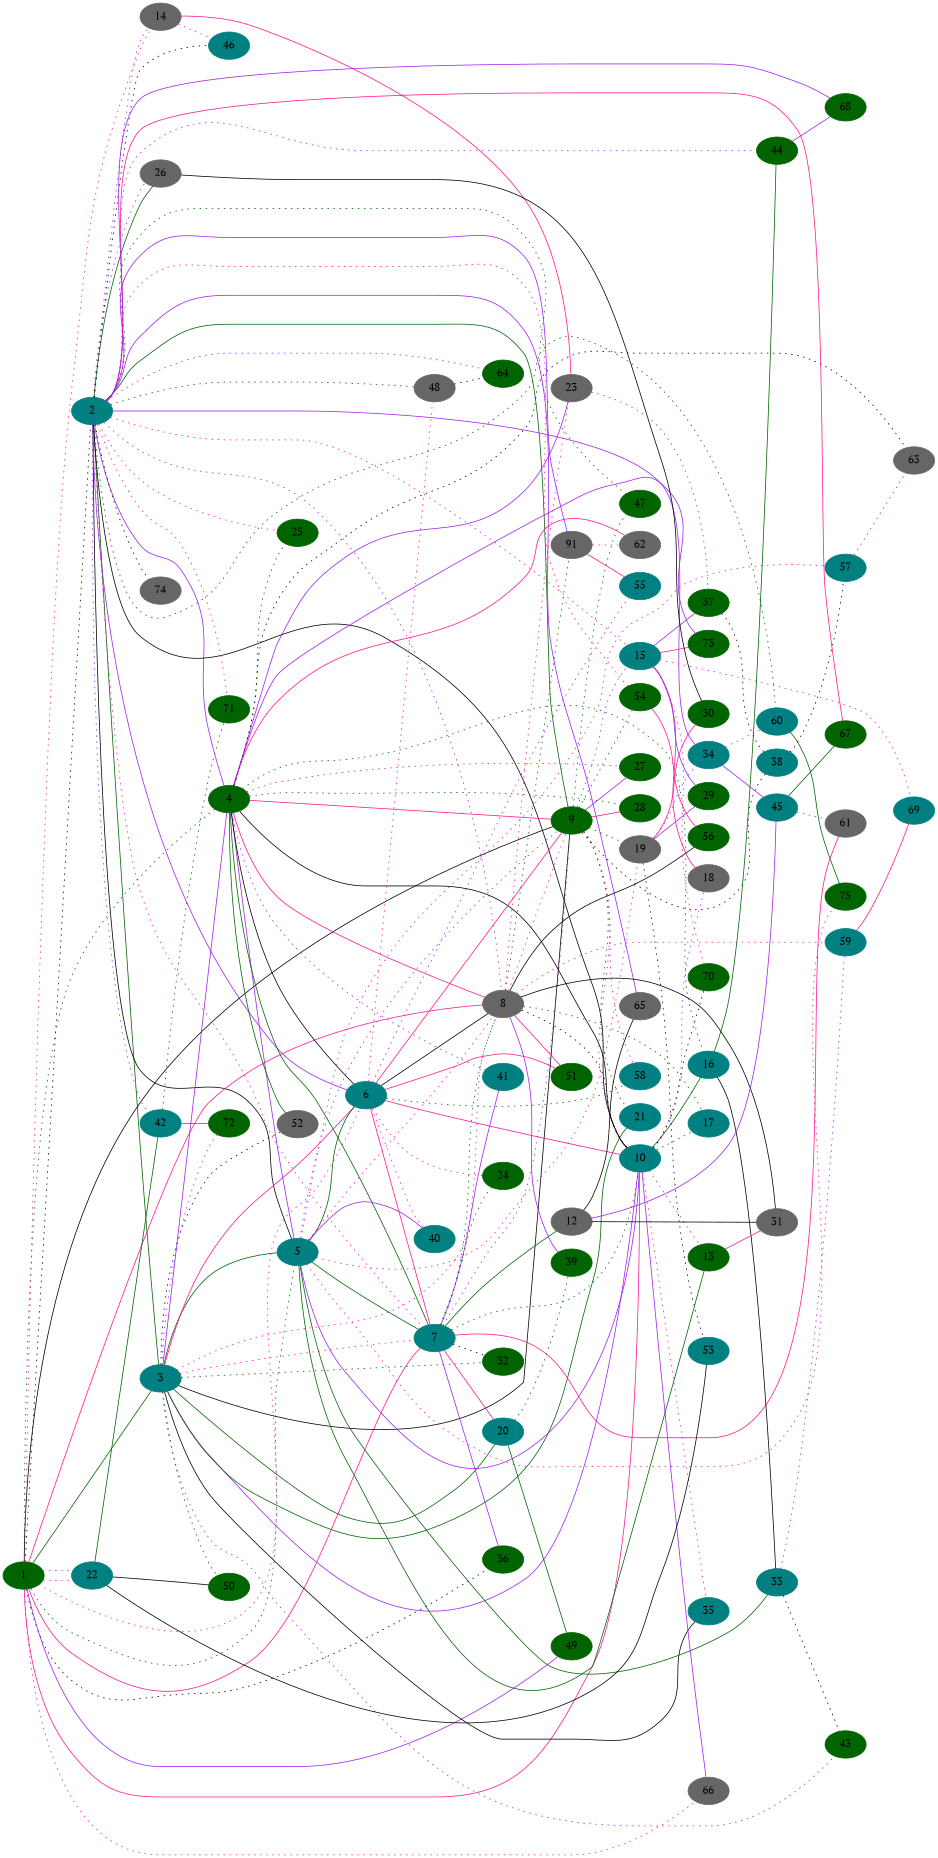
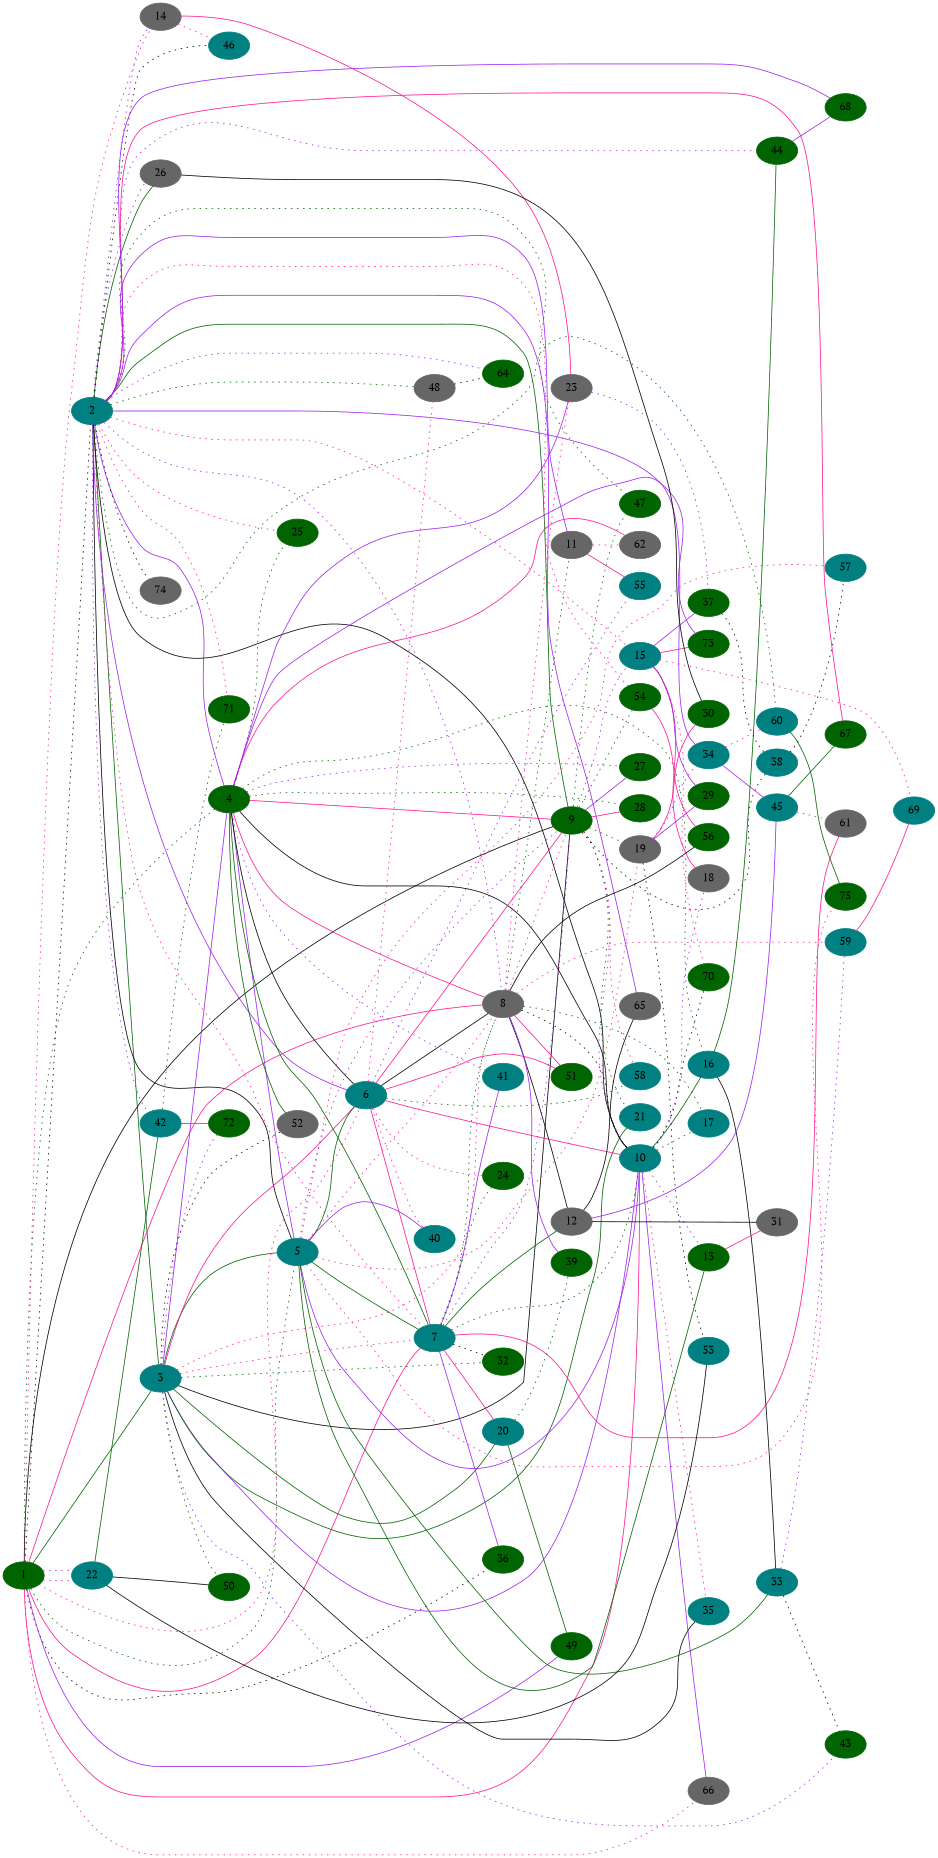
  graph {
    fontname="PT Serif"
    rankdir=LR
    node [color=darkgreen fontname="PT Serif" style=filled]
    edge [color=deeppink fontname="PT Serif" style=dotted]
    2 [color=teal]
    1
    3 [color=teal]
    4
    5 [color=teal]
    6 [color=teal]
    7 [color=teal]
    8 [color=gray40]
    9
    10 [color=teal]
    14 [color=gray40]
    22 [color=teal]
    36
    49
    66 [color=gray40]
-   11 [color=gray40 label=91]
+   11 [color=gray40]
    15 [color=teal]
    25
    26 [color=gray40]
    34 [color=teal]
    42 [color=teal]
    44
    46 [color=teal]
    47
    48 [color=gray40]
    54
    60 [color=teal]
    64
    65 [color=gray40]
    67
    68
    71
    74 [color=gray40]
    20 [color=teal]
    21 [color=teal]
    32
    35 [color=teal]
    43
    50
    52 [color=gray40]
    72
    16 [color=teal]
    23 [color=gray40]
    27
    28
    41 [color=teal]
    62 [color=gray40]
-   63 [color=gray40]
    73
    13
    19 [color=gray40]
    33 [color=teal]
    40 [color=teal]
    57 [color=teal]
    75
    24
    51
    55 [color=teal]
    58 [color=teal]
    12 [color=gray40]
    61 [color=gray40]
    17 [color=teal]
    39
    56
    59 [color=teal]
    38 [color=teal]
    18 [color=gray40]
    70
    53 [color=teal]
    29
    37
    69 [color=teal]
    30
    45 [color=teal]
    31 [color=gray40]
    2 -- 3 [color=darkgreen style=solid]
    2 -- 4 [color=purple style=solid]
    2 -- 5 [color=black style=solid]
    2 -- 6 [color=purple style=solid]
    2 -- 7
    2 -- 8 [color=purple]
    2 -- 9 [color=darkgreen style=solid]
    2 -- 10 [color=black style=solid]
    2 -- 14 [color=purple]
    2 -- 11 [color=purple style=solid]
    2 -- 15
    2 -- 25
    2 -- 26 [color=darkgreen style=solid]
    2 -- 26 [color=purple]
    2 -- 34 [color=purple style=solid]
    2 -- 42 [color=purple]
    2 -- 44 [color=purple]
    2 -- 46 [color=black]
    2 -- 47 [color=darkgreen]
    2 -- 48 [color=darkgreen]
    2 -- 54
    2 -- 60 [color=darkgreen]
    2 -- 64 [color=purple]
    2 -- 65 [color=purple style=solid]
    2 -- 67 [style=solid]
    2 -- 68 [color=purple style=solid]
    2 -- 71
    2 -- 74 [color=black]
    1 -- 2 [color=black]
    1 -- 3 [color=darkgreen style=solid]
    1 -- 4 [color=darkgreen]
    1 -- 5 [color=darkgreen]
    1 -- 6
    1 -- 7 [style=solid]
    1 -- 8 [style=solid]
    1 -- 9 [color=black style=solid]
    1 -- 10 [style=solid]
    1 -- 14
    1 -- 22
    1 -- 22 [color=purple]
    1 -- 36 [color=black]
    1 -- 49 [color=purple style=solid]
    1 -- 66
    3 -- 4 [color=purple style=solid]
    3 -- 5 [color=darkgreen style=solid]
    3 -- 6 [style=solid]
    3 -- 7
    3 -- 8
    3 -- 9 [color=black style=solid]
    3 -- 10 [color=purple style=solid]
    3 -- 20 [color=darkgreen style=solid]
    3 -- 21 [color=darkgreen style=solid]
    3 -- 32 [color=darkgreen]
    3 -- 35 [color=black style=solid]
    3 -- 43 [color=purple]
    3 -- 50 [color=darkgreen]
    3 -- 52 [color=black]
    3 -- 72 [color=purple]
    4 -- 5 [color=purple style=solid]
    4 -- 6 [color=black style=solid]
    4 -- 7 [color=darkgreen style=solid]
    4 -- 8 [style=solid]
    4 -- 9 [style=solid]
    4 -- 10 [color=black style=solid]
    4 -- 25 [color=darkgreen]
    4 -- 52 [color=darkgreen style=solid]
    4 -- 16 [color=darkgreen]
    4 -- 23 [color=purple style=solid]
    4 -- 27 [color=purple]
    4 -- 28 [color=darkgreen]
    4 -- 41 [color=purple]
    4 -- 62 [style=solid]
-   4 -- 63 [color=black]
    4 -- 73 [color=purple style=solid]
    5 -- 6 [color=darkgreen style=solid]
    5 -- 7 [color=darkgreen style=solid]
    5 -- 8
    5 -- 9 [color=purple]
    5 -- 10 [color=purple style=solid]
    5 -- 13 [color=darkgreen style=solid]
    5 -- 19
    5 -- 33 [color=darkgreen style=solid]
    5 -- 40 [color=purple style=solid]
    5 -- 57
    5 -- 75
    6 -- 7 [style=solid]
    6 -- 8 [color=black style=solid]
    6 -- 9 [style=solid]
    6 -- 10 [style=solid]
    6 -- 48
    6 -- 40
    6 -- 24
    6 -- 51 [style=solid]
    6 -- 55 [color=purple]
    6 -- 58 [color=darkgreen]
    7 -- 8 [color=darkgreen]
    7 -- 9 [color=purple]
    7 -- 10 [color=darkgreen]
    7 -- 36 [color=purple style=solid]
    7 -- 20 [style=solid]
    7 -- 32 [color=black]
    7 -- 41 [color=purple style=solid]
    7 -- 24 [color=darkgreen]
    7 -- 12 [color=darkgreen style=solid]
    7 -- 61 [style=solid]
    8 -- 9
    8 -- 10 [color=black]
    8 -- 11 [color=darkgreen]
    8 -- 23
    8 -- 51 [style=solid]
-   8 -- 31 [color=black style=solid]
+   8 -- 12 [color=black style=solid]
    8 -- 17 [color=darkgreen]
    8 -- 39 [color=purple style=solid]
    8 -- 56 [color=black style=solid]
    8 -- 59
    9 -- 10 [color=purple]
    9 -- 15 [color=purple]
    9 -- 47 [color=darkgreen]
    9 -- 54 [color=darkgreen]
    9 -- 21 [color=darkgreen]
    9 -- 27 [color=purple style=solid]
    9 -- 28 [style=solid]
    9 -- 19 [color=darkgreen]
    9 -- 58
    9 -- 38 [color=black]
    10 -- 66 [color=purple style=solid]
    10 -- 35
    10 -- 16 [color=darkgreen style=solid]
    10 -- 13 [color=purple]
    10 -- 17 [color=darkgreen]
    10 -- 18 [color=purple]
    10 -- 70 [color=black]
    14 -- 46
    14 -- 23 [style=solid]
    22 -- 42 [color=darkgreen style=solid]
    22 -- 50 [color=black style=solid]
    22 -- 53 [color=black style=solid]
    11 -- 62
    11 -- 55 [style=solid]
    15 -- 73 [style=solid]
    15 -- 18 [style=solid]
    15 -- 70
    15 -- 29 [color=purple style=solid]
    15 -- 37 [color=purple style=solid]
    15 -- 69
    26 -- 30 [color=black style=solid]
    34 -- 60
    34 -- 45 [color=purple style=solid]
    42 -- 71 [color=darkgreen]
    42 -- 72 [style=solid]
    44 -- 68 [color=purple style=solid]
    48 -- 64 [color=black]
    54 -- 56 [style=solid]
    60 -- 75 [color=darkgreen style=solid]
    20 -- 49 [color=darkgreen style=solid]
    20 -- 39 [color=darkgreen]
    16 -- 44 [color=darkgreen style=solid]
    16 -- 33 [color=black style=solid]
    23 -- 37 [color=purple]
    13 -- 31 [style=solid]
    19 -- 34 [color=purple]
    19 -- 53 [color=black]
    19 -- 29 [color=purple style=solid]
    19 -- 30 [style=solid]
    33 -- 43 [color=black]
    33 -- 59 [color=purple]
-   57 -- 63 [color=purple]
    12 -- 65 [color=black style=solid]
    12 -- 45 [color=purple style=solid]
    12 -- 31 [color=black style=solid]
    59 -- 69 [style=solid]
    38 -- 57 [color=black]
    37 -- 38 [color=black]
    45 -- 67 [color=darkgreen style=solid]
    45 -- 61 [color=purple]
  }
